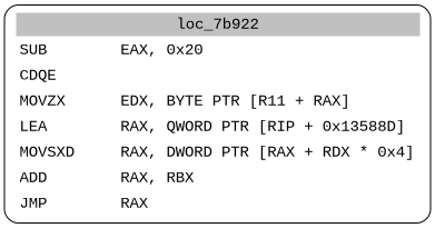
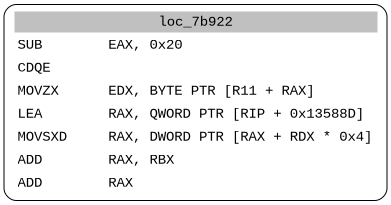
  digraph {
-   n1 [fontname="Courier New" label=<<table border="0" cellborder="0" cellpadding="3"><tr><td align="center" colspan="2" bgcolor="grey">loc_7b922</td></tr><tr><td align="left">SUB        EAX, 0x20</td></tr><tr><td align="left">CDQE       </td></tr><tr><td align="left">MOVZX      EDX, BYTE PTR [R11 + RAX]</td></tr><tr><td align="left">LEA        RAX, QWORD PTR [RIP + 0x13588D]</td></tr><tr><td align="left">MOVSXD     RAX, DWORD PTR [RAX + RDX * 0x4]</td></tr><tr><td align="left">ADD        RAX, RBX</td></tr><tr><td align="left">JMP        RAX</td></tr></table>> shape=Mrecord]
+   n1 [fontname="Courier New" label=<<table border="0" cellborder="0" cellpadding="3"><tr><td align="center" colspan="2" bgcolor="grey">loc_7b922</td></tr><tr><td align="left">SUB        EAX, 0x20</td></tr><tr><td align="left">CDQE       </td></tr><tr><td align="left">MOVZX      EDX, BYTE PTR [R11 + RAX]</td></tr><tr><td align="left">LEA        RAX, QWORD PTR [RIP + 0x13588D]</td></tr><tr><td align="left">MOVSXD     RAX, DWORD PTR [RAX + RDX * 0x4]</td></tr><tr><td align="left">ADD        RAX, RBX</td></tr><tr><td align="left">ADD        RAX</td></tr></table>> shape=Mrecord]
  }
